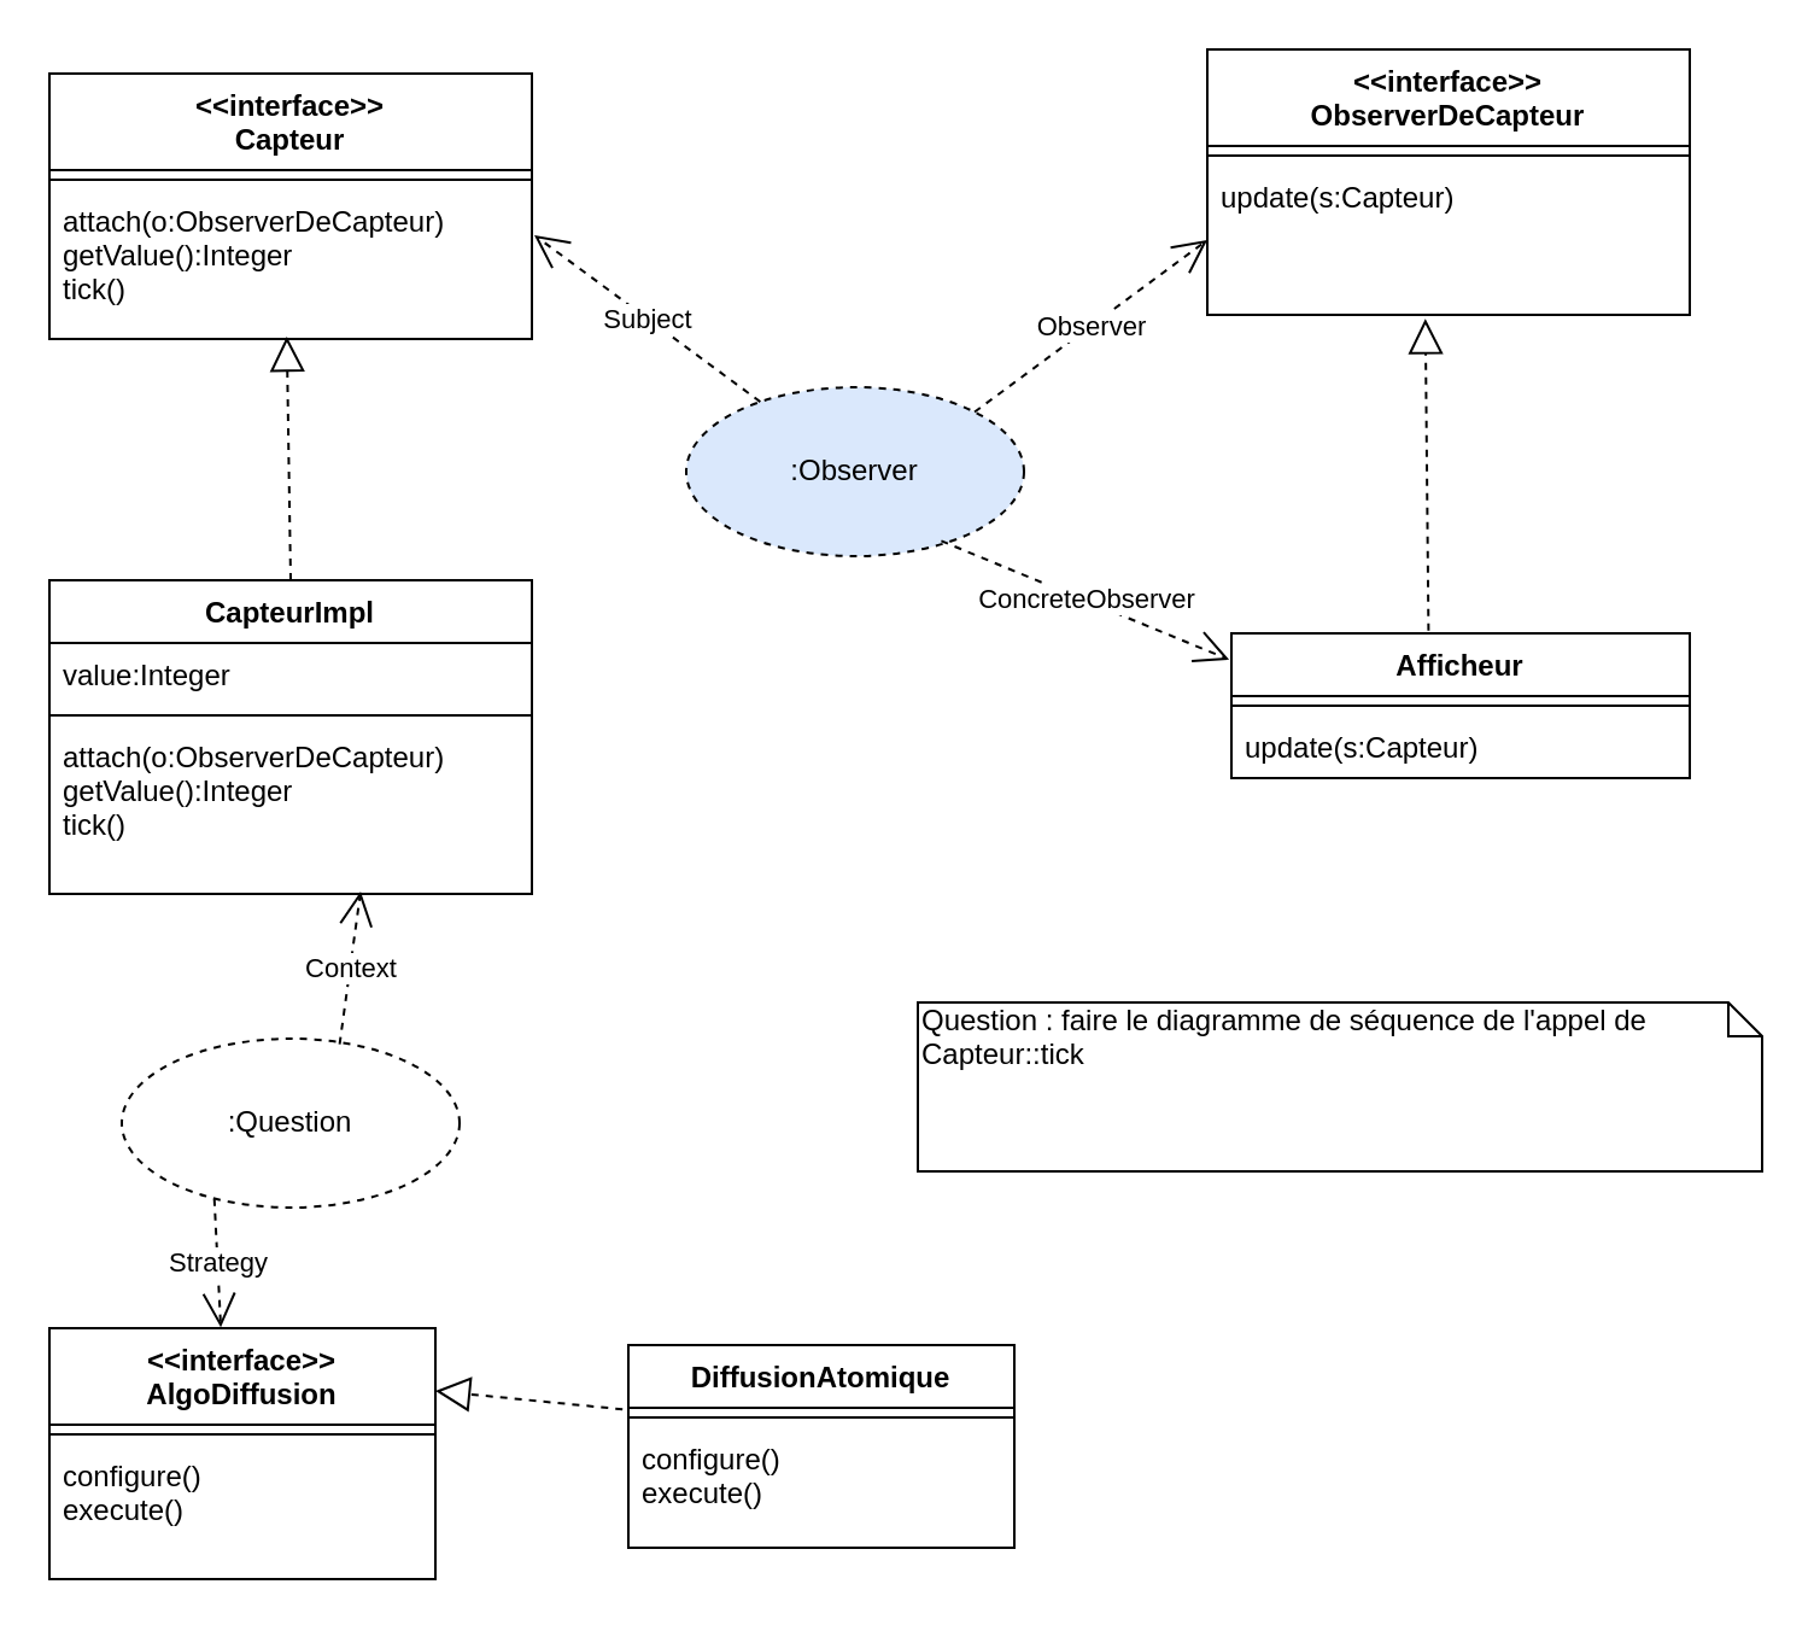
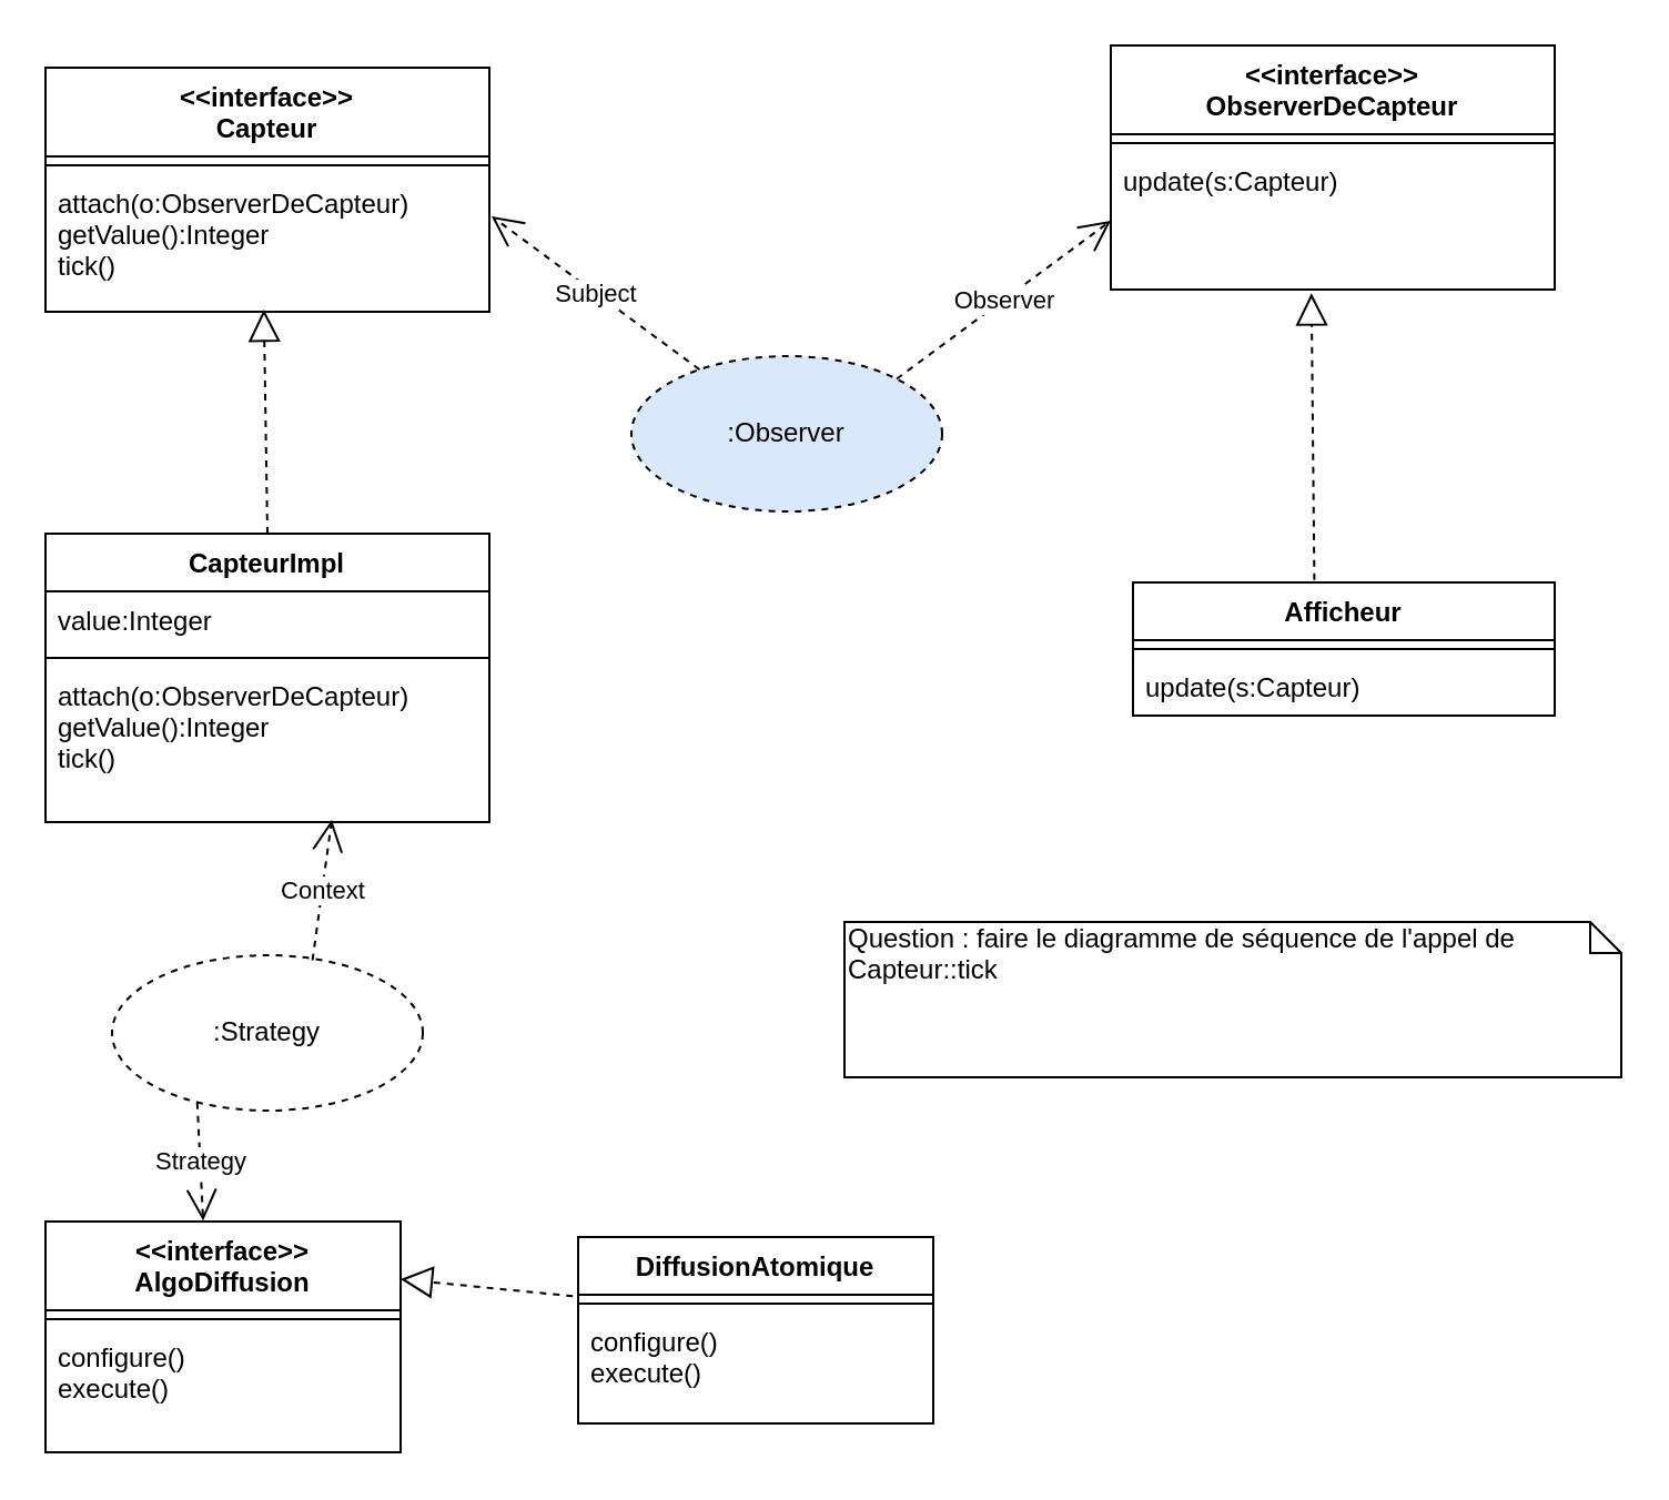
  <mxCell id="0" />
  <mxCell id="1" parent="0" />
  <mxCell id="2" value=":Observer" style="ellipse;whiteSpace=wrap;html=1;dashed=1;fillColor=#dae8fc;" parent="1" vertex="1"><mxGeometry x="284" y="160" width="140" height="70" as="geometry" /></mxCell>
  <mxCell id="3" value="&lt;&lt;interface&gt;&gt;&#10;Capteur" style="swimlane;fontStyle=1;align=center;verticalAlign=top;childLayout=stackLayout;horizontal=1;startSize=40;horizontalStack=0;resizeParent=1;resizeParentMax=0;resizeLast=0;collapsible=1;marginBottom=0;" parent="1" vertex="1"><mxGeometry x="20" y="30" width="200" height="110" as="geometry" /></mxCell>
  <mxCell id="4" value="" style="line;strokeWidth=1;fillColor=none;align=left;verticalAlign=middle;spacingTop=-1;spacingLeft=3;spacingRight=3;rotatable=0;labelPosition=right;points=[];portConstraint=eastwest;" parent="3" vertex="1"><mxGeometry y="40" width="200" height="8" as="geometry" /></mxCell>
  <mxCell id="5" value="attach(o:ObserverDeCapteur)&#10;getValue():Integer&#10;tick()" style="text;strokeColor=none;fillColor=none;align=left;verticalAlign=top;spacingLeft=4;spacingRight=4;overflow=hidden;rotatable=0;points=[[0,0.5],[1,0.5]];portConstraint=eastwest;" parent="3" vertex="1"><mxGeometry y="48" width="200" height="62" as="geometry" /></mxCell>
  <mxCell id="6" value="&lt;&lt;interface&gt;&gt;&#10;ObserverDeCapteur" style="swimlane;fontStyle=1;align=center;verticalAlign=top;childLayout=stackLayout;horizontal=1;startSize=40;horizontalStack=0;resizeParent=1;resizeParentMax=0;resizeLast=0;collapsible=1;marginBottom=0;" parent="1" vertex="1"><mxGeometry x="500" y="20" width="200" height="110" as="geometry" /></mxCell>
  <mxCell id="7" value="" style="line;strokeWidth=1;fillColor=none;align=left;verticalAlign=middle;spacingTop=-1;spacingLeft=3;spacingRight=3;rotatable=0;labelPosition=right;points=[];portConstraint=eastwest;" parent="6" vertex="1"><mxGeometry y="40" width="200" height="8" as="geometry" /></mxCell>
  <mxCell id="8" value="update(s:Capteur)" style="text;strokeColor=none;fillColor=none;align=left;verticalAlign=top;spacingLeft=4;spacingRight=4;overflow=hidden;rotatable=0;points=[[0,0.5],[1,0.5]];portConstraint=eastwest;" parent="6" vertex="1"><mxGeometry y="48" width="200" height="62" as="geometry" /></mxCell>
  <mxCell id="9" value="Subject" style="endArrow=open;endSize=12;dashed=1;html=1;entryX=1.005;entryY=0.306;entryDx=0;entryDy=0;entryPerimeter=0;" parent="1" source="2" target="5" edge="1"><mxGeometry width="160" relative="1" as="geometry"><mxPoint x="290" y="100" as="sourcePoint" /><mxPoint x="450" y="100" as="targetPoint" /></mxGeometry></mxCell>
  <mxCell id="10" value="Observer" style="endArrow=open;endSize=12;dashed=1;html=1;entryX=0;entryY=0.5;entryDx=0;entryDy=0;exitX=1;exitY=0;exitDx=0;exitDy=0;" parent="1" source="2" target="8" edge="1"><mxGeometry width="160" relative="1" as="geometry"><mxPoint x="523.762" y="209.045" as="sourcePoint" /><mxPoint x="430" y="140.002" as="targetPoint" /></mxGeometry></mxCell>
  <mxCell id="11" value="" style="endArrow=block;dashed=1;endFill=0;endSize=12;html=1;exitX=0.5;exitY=0;exitDx=0;exitDy=0;entryX=0.492;entryY=0.984;entryDx=0;entryDy=0;entryPerimeter=0;" parent="1" source="13" target="5" edge="1"><mxGeometry width="160" relative="1" as="geometry"><mxPoint x="270" y="300" as="sourcePoint" /><mxPoint x="430" y="300" as="targetPoint" /></mxGeometry></mxCell>
  <mxCell id="12" value="" style="endArrow=block;dashed=1;endFill=0;endSize=12;html=1;exitX=0.43;exitY=-0.019;exitDx=0;exitDy=0;exitPerimeter=0;entryX=0.452;entryY=1.027;entryDx=0;entryDy=0;entryPerimeter=0;" parent="1" source="18" target="8" edge="1"><mxGeometry width="160" relative="1" as="geometry"><mxPoint x="510" y="180" as="sourcePoint" /><mxPoint x="670" y="180" as="targetPoint" /></mxGeometry></mxCell>
  <mxCell id="13" value="CapteurImpl" style="swimlane;fontStyle=1;align=center;verticalAlign=top;childLayout=stackLayout;horizontal=1;startSize=26;horizontalStack=0;resizeParent=1;resizeParentMax=0;resizeLast=0;collapsible=1;marginBottom=0;" parent="1" vertex="1"><mxGeometry x="20" y="240" width="200" height="130" as="geometry" /></mxCell>
  <mxCell id="14" value="value:Integer" style="text;strokeColor=none;fillColor=none;align=left;verticalAlign=top;spacingLeft=4;spacingRight=4;overflow=hidden;rotatable=0;points=[[0,0.5],[1,0.5]];portConstraint=eastwest;" parent="13" vertex="1"><mxGeometry y="26" width="200" height="26" as="geometry" /></mxCell>
  <mxCell id="15" value="" style="line;strokeWidth=1;fillColor=none;align=left;verticalAlign=middle;spacingTop=-1;spacingLeft=3;spacingRight=3;rotatable=0;labelPosition=right;points=[];portConstraint=eastwest;" parent="13" vertex="1"><mxGeometry y="52" width="200" height="8" as="geometry" /></mxCell>
  <mxCell id="16" value="attach(o:ObserverDeCapteur)&#10;getValue():Integer&#10;tick()" style="text;strokeColor=none;fillColor=none;align=left;verticalAlign=top;spacingLeft=4;spacingRight=4;overflow=hidden;rotatable=0;points=[[0,0.5],[1,0.5]];portConstraint=eastwest;" parent="13" vertex="1"><mxGeometry y="60" width="200" height="70" as="geometry" /></mxCell>
- <mxCell id="17" value="ConcreteObserver" style="endArrow=open;endSize=12;dashed=1;html=1;exitX=0.755;exitY=0.91;exitDx=0;exitDy=0;exitPerimeter=0;entryX=-0.005;entryY=0.182;entryDx=0;entryDy=0;entryPerimeter=0;" parent="1" source="2" target="18" edge="1"><mxGeometry width="160" relative="1" as="geometry"><mxPoint x="340" y="370" as="sourcePoint" /><mxPoint x="500" y="370" as="targetPoint" /></mxGeometry></mxCell>
  <mxCell id="18" value="Afficheur" style="swimlane;fontStyle=1;align=center;verticalAlign=top;childLayout=stackLayout;horizontal=1;startSize=26;horizontalStack=0;resizeParent=1;resizeParentMax=0;resizeLast=0;collapsible=1;marginBottom=0;" parent="1" vertex="1"><mxGeometry x="510" y="262" width="190" height="60" as="geometry" /></mxCell>
  <mxCell id="19" value="" style="line;strokeWidth=1;fillColor=none;align=left;verticalAlign=middle;spacingTop=-1;spacingLeft=3;spacingRight=3;rotatable=0;labelPosition=right;points=[];portConstraint=eastwest;" parent="18" vertex="1"><mxGeometry y="26" width="190" height="8" as="geometry" /></mxCell>
  <mxCell id="20" value="update(s:Capteur)" style="text;strokeColor=none;fillColor=none;align=left;verticalAlign=top;spacingLeft=4;spacingRight=4;overflow=hidden;rotatable=0;points=[[0,0.5],[1,0.5]];portConstraint=eastwest;" parent="18" vertex="1"><mxGeometry y="34" width="190" height="26" as="geometry" /></mxCell>
- <mxCell id="21" value=":Question" style="ellipse;whiteSpace=wrap;html=1;dashed=1;" parent="1" vertex="1"><mxGeometry x="50" y="430" width="140" height="70" as="geometry" /></mxCell>
+ <mxCell id="21" value=":Strategy" style="ellipse;whiteSpace=wrap;html=1;dashed=1;" parent="1" vertex="1"><mxGeometry x="50" y="430" width="140" height="70" as="geometry" /></mxCell>
  <mxCell id="22" value="&lt;&lt;interface&gt;&gt;&#10;AlgoDiffusion" style="swimlane;fontStyle=1;align=center;verticalAlign=top;childLayout=stackLayout;horizontal=1;startSize=40;horizontalStack=0;resizeParent=1;resizeParentMax=0;resizeLast=0;collapsible=1;marginBottom=0;" parent="1" vertex="1"><mxGeometry x="20" y="550" width="160" height="104" as="geometry" /></mxCell>
  <mxCell id="23" value="" style="line;strokeWidth=1;fillColor=none;align=left;verticalAlign=middle;spacingTop=-1;spacingLeft=3;spacingRight=3;rotatable=0;labelPosition=right;points=[];portConstraint=eastwest;" parent="22" vertex="1"><mxGeometry y="40" width="160" height="8" as="geometry" /></mxCell>
  <mxCell id="24" value="configure()&#10;execute()" style="text;strokeColor=none;fillColor=none;align=left;verticalAlign=top;spacingLeft=4;spacingRight=4;overflow=hidden;rotatable=0;points=[[0,0.5],[1,0.5]];portConstraint=eastwest;" parent="22" vertex="1"><mxGeometry y="48" width="160" height="56" as="geometry" /></mxCell>
  <mxCell id="25" value="Strategy" style="endArrow=open;endSize=12;dashed=1;html=1;exitX=0.274;exitY=0.948;exitDx=0;exitDy=0;exitPerimeter=0;entryX=0.444;entryY=-0.003;entryDx=0;entryDy=0;entryPerimeter=0;" parent="1" source="21" target="22" edge="1"><mxGeometry width="160" relative="1" as="geometry"><mxPoint x="280" y="460" as="sourcePoint" /><mxPoint x="440" y="460" as="targetPoint" /></mxGeometry></mxCell>
  <mxCell id="26" value="Context" style="endArrow=open;endSize=12;dashed=1;html=1;exitX=0.645;exitY=0.033;exitDx=0;exitDy=0;exitPerimeter=0;entryX=0.645;entryY=0.986;entryDx=0;entryDy=0;entryPerimeter=0;" parent="1" source="21" target="16" edge="1"><mxGeometry width="160" relative="1" as="geometry"><mxPoint x="240" y="430" as="sourcePoint" /><mxPoint x="400" y="430" as="targetPoint" /></mxGeometry></mxCell>
  <mxCell id="27" value="DiffusionAtomique" style="swimlane;fontStyle=1;align=center;verticalAlign=top;childLayout=stackLayout;horizontal=1;startSize=26;horizontalStack=0;resizeParent=1;resizeParentMax=0;resizeLast=0;collapsible=1;marginBottom=0;" parent="1" vertex="1"><mxGeometry x="260" y="557" width="160" height="84" as="geometry" /></mxCell>
  <mxCell id="28" value="" style="line;strokeWidth=1;fillColor=none;align=left;verticalAlign=middle;spacingTop=-1;spacingLeft=3;spacingRight=3;rotatable=0;labelPosition=right;points=[];portConstraint=eastwest;" parent="27" vertex="1"><mxGeometry y="26" width="160" height="8" as="geometry" /></mxCell>
  <mxCell id="29" value="configure()&#10;execute()" style="text;strokeColor=none;fillColor=none;align=left;verticalAlign=top;spacingLeft=4;spacingRight=4;overflow=hidden;rotatable=0;points=[[0,0.5],[1,0.5]];portConstraint=eastwest;" parent="27" vertex="1"><mxGeometry y="34" width="160" height="50" as="geometry" /></mxCell>
  <mxCell id="30" value="" style="endArrow=block;dashed=1;endFill=0;endSize=12;html=1;entryX=1;entryY=0.25;entryDx=0;entryDy=0;exitX=-0.015;exitY=0.317;exitDx=0;exitDy=0;exitPerimeter=0;" parent="1" source="27" target="22" edge="1"><mxGeometry width="160" relative="1" as="geometry"><mxPoint x="240" y="680" as="sourcePoint" /><mxPoint x="400" y="680" as="targetPoint" /></mxGeometry></mxCell>
  <mxCell id="31" value="Question : faire le diagramme de séquence de l'appel de Capteur::tick" style="shape=note;whiteSpace=wrap;html=1;size=14;verticalAlign=top;align=left;spacingTop=-6;" parent="1" vertex="1"><mxGeometry x="380" y="415" width="350" height="70" as="geometry" /></mxCell>
